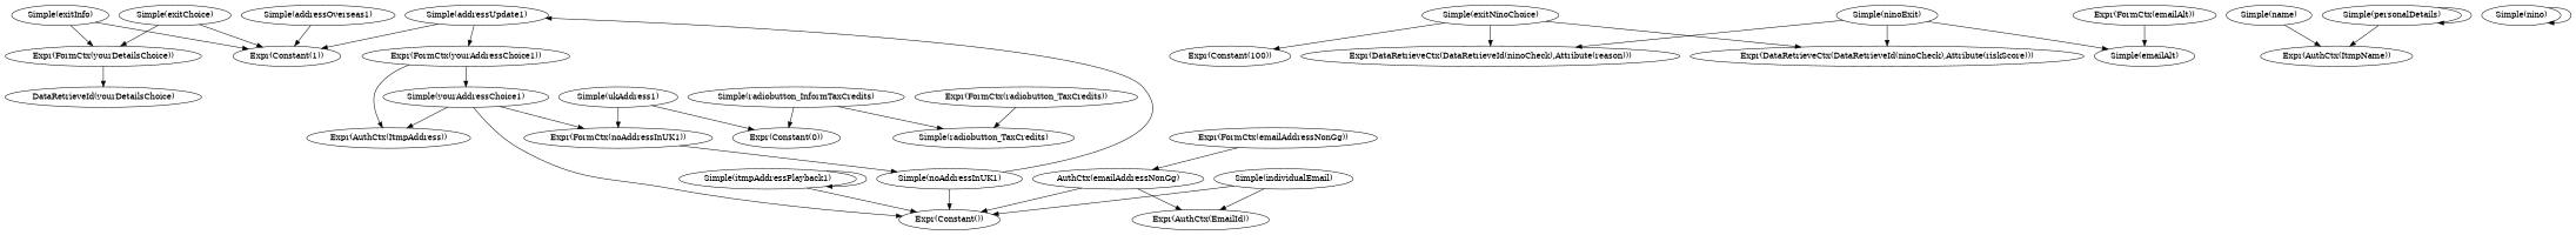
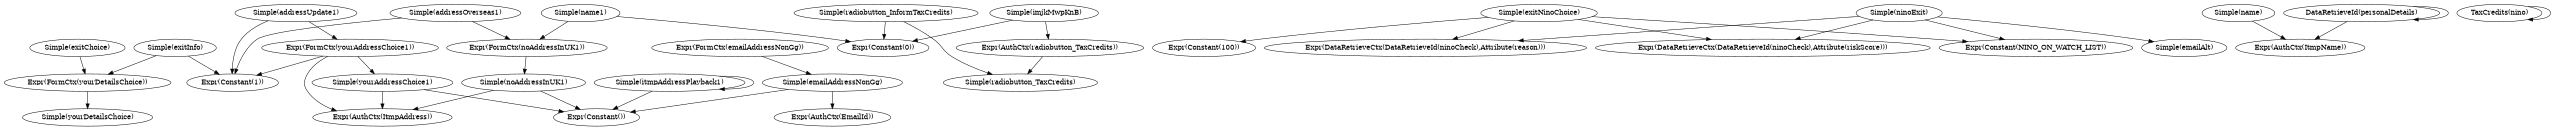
  digraph {
    "Simple(exitChoice)"
    "Expr(FormCtx(yourDetailsChoice))"
    "Expr(Constant(1))"
-   "Simple(yourDetailsChoice)" [label="DataRetrieveId(yourDetailsChoice)"]
+   "Simple(yourDetailsChoice)"
    "Simple(ninoExit)"
    "Expr(DataRetrieveCtx(DataRetrieveId(ninoCheck),Attribute(reason)))"
    "Expr(DataRetrieveCtx(DataRetrieveId(ninoCheck),Attribute(riskScore)))"
+   "Expr(Constant(NINO_ON_WATCH_LIST))"
    "Simple(emailAlt)"
    "Simple(radiobutton_InformTaxCredits)"
    "Expr(Constant(0))"
    "Simple(radiobutton_TaxCredits)"
-   "Expr(FormCtx(radiobutton_TaxCredits))"
-   "Simple(ukAddress1)"
+   "Expr(FormCtx(radiobutton_TaxCredits))" [label="Expr(AuthCtx(radiobutton_TaxCredits))"]
+   "Simple(ukAddress1)" [label="Simple(name1)"]
    "Expr(FormCtx(noAddressInUK1))"
    "Simple(noAddressInUK1)"
    "Expr(Constant())"
    "Expr(AuthCtx(ItmpAddress))"
-   "Expr(FormCtx(emailAlt))"
    "Simple(itmpAddressPlayback1)"
    "Simple(exitNinoChoice)"
    "Expr(Constant(100))"
+   "Simple(imjkMwpKnB)"
    "Expr(FormCtx(emailAddressNonGg))"
-   "Simple(emailAddressNonGg)" [label="AuthCtx(emailAddressNonGg)"]
+   "Simple(emailAddressNonGg)"
    "Expr(AuthCtx(EmailId))"
    "Simple(name)"
    "Expr(AuthCtx(ItmpName))"
    "Simple(exitInfo)"
    "Simple(addressUpdate1)"
    "Expr(FormCtx(yourAddressChoice1))"
    "Simple(yourAddressChoice1)"
-   "Simple(individualEmail)"
    "Simple(addressOverseas1)"
-   "Simple(personalDetails)"
-   "Simple(nino)"
+   "Simple(personalDetails)" [label="DataRetrieveId(personalDetails)"]
+   "Simple(nino)" [label="TaxCredits(nino)"]
    "Simple(exitChoice)" -> "Expr(FormCtx(yourDetailsChoice))"
-   "Simple(exitChoice)" -> "Expr(Constant(1))"
+   "Expr(FormCtx(yourAddressChoice1))" -> "Expr(Constant(1))"
    "Expr(FormCtx(yourDetailsChoice))" -> "Simple(yourDetailsChoice)"
    "Simple(ninoExit)" -> "Expr(DataRetrieveCtx(DataRetrieveId(ninoCheck),Attribute(reason)))"
    "Simple(ninoExit)" -> "Expr(DataRetrieveCtx(DataRetrieveId(ninoCheck),Attribute(riskScore)))"
+   "Simple(ninoExit)" -> "Expr(Constant(NINO_ON_WATCH_LIST))"
    "Simple(ninoExit)" -> "Simple(emailAlt)"
    "Simple(radiobutton_InformTaxCredits)" -> "Expr(Constant(0))"
    "Simple(radiobutton_InformTaxCredits)" -> "Simple(radiobutton_TaxCredits)"
    "Expr(FormCtx(radiobutton_TaxCredits))" -> "Simple(radiobutton_TaxCredits)"
    "Simple(ukAddress1)" -> "Expr(Constant(0))"
    "Simple(ukAddress1)" -> "Expr(FormCtx(noAddressInUK1))"
    "Expr(FormCtx(noAddressInUK1))" -> "Simple(noAddressInUK1)"
    "Simple(noAddressInUK1)" -> "Expr(Constant())"
-   "Simple(noAddressInUK1)" -> "Simple(addressUpdate1)"
-   "Expr(FormCtx(emailAlt))" -> "Simple(emailAlt)"
+   "Simple(noAddressInUK1)" -> "Expr(AuthCtx(ItmpAddress))"
    "Simple(itmpAddressPlayback1)" -> "Expr(Constant())"
    "Simple(itmpAddressPlayback1)" -> "Simple(itmpAddressPlayback1)"
    "Simple(exitNinoChoice)" -> "Expr(DataRetrieveCtx(DataRetrieveId(ninoCheck),Attribute(reason)))"
    "Simple(exitNinoChoice)" -> "Expr(DataRetrieveCtx(DataRetrieveId(ninoCheck),Attribute(riskScore)))"
+   "Simple(exitNinoChoice)" -> "Expr(Constant(NINO_ON_WATCH_LIST))"
    "Simple(exitNinoChoice)" -> "Expr(Constant(100))"
+   "Simple(imjkMwpKnB)" -> "Expr(Constant(0))"
+   "Simple(imjkMwpKnB)" -> "Expr(FormCtx(radiobutton_TaxCredits))"
    "Expr(FormCtx(emailAddressNonGg))" -> "Simple(emailAddressNonGg)"
    "Simple(emailAddressNonGg)" -> "Expr(Constant())"
    "Simple(emailAddressNonGg)" -> "Expr(AuthCtx(EmailId))"
    "Simple(name)" -> "Expr(AuthCtx(ItmpName))"
    "Simple(exitInfo)" -> "Expr(FormCtx(yourDetailsChoice))"
    "Simple(exitInfo)" -> "Expr(Constant(1))"
    "Simple(addressUpdate1)" -> "Expr(Constant(1))"
    "Simple(addressUpdate1)" -> "Expr(FormCtx(yourAddressChoice1))"
    "Expr(FormCtx(yourAddressChoice1))" -> "Expr(AuthCtx(ItmpAddress))"
    "Expr(FormCtx(yourAddressChoice1))" -> "Simple(yourAddressChoice1)"
    "Simple(yourAddressChoice1)" -> "Expr(Constant())"
    "Simple(yourAddressChoice1)" -> "Expr(AuthCtx(ItmpAddress))"
-   "Simple(individualEmail)" -> "Expr(Constant())"
-   "Simple(individualEmail)" -> "Expr(AuthCtx(EmailId))"
    "Simple(addressOverseas1)" -> "Expr(Constant(1))"
-   "Simple(yourAddressChoice1)" -> "Expr(FormCtx(noAddressInUK1))"
+   "Simple(addressOverseas1)" -> "Expr(FormCtx(noAddressInUK1))"
    "Simple(personalDetails)" -> "Expr(AuthCtx(ItmpName))"
    "Simple(personalDetails)" -> "Simple(personalDetails)"
    "Simple(nino)" -> "Simple(nino)"
  }
